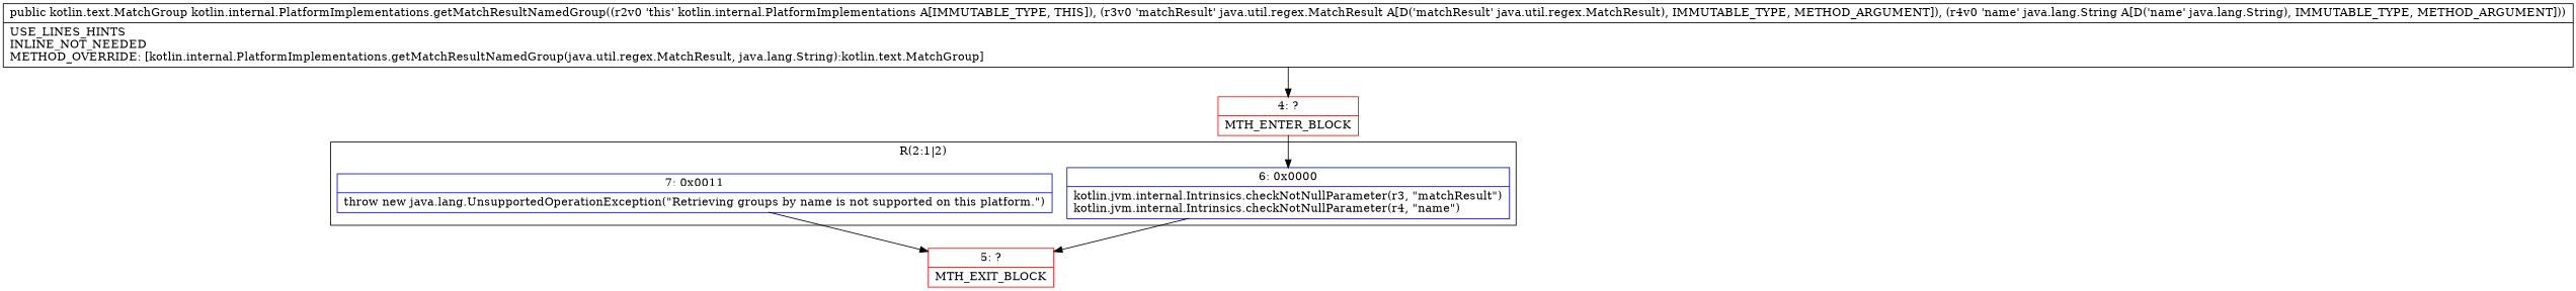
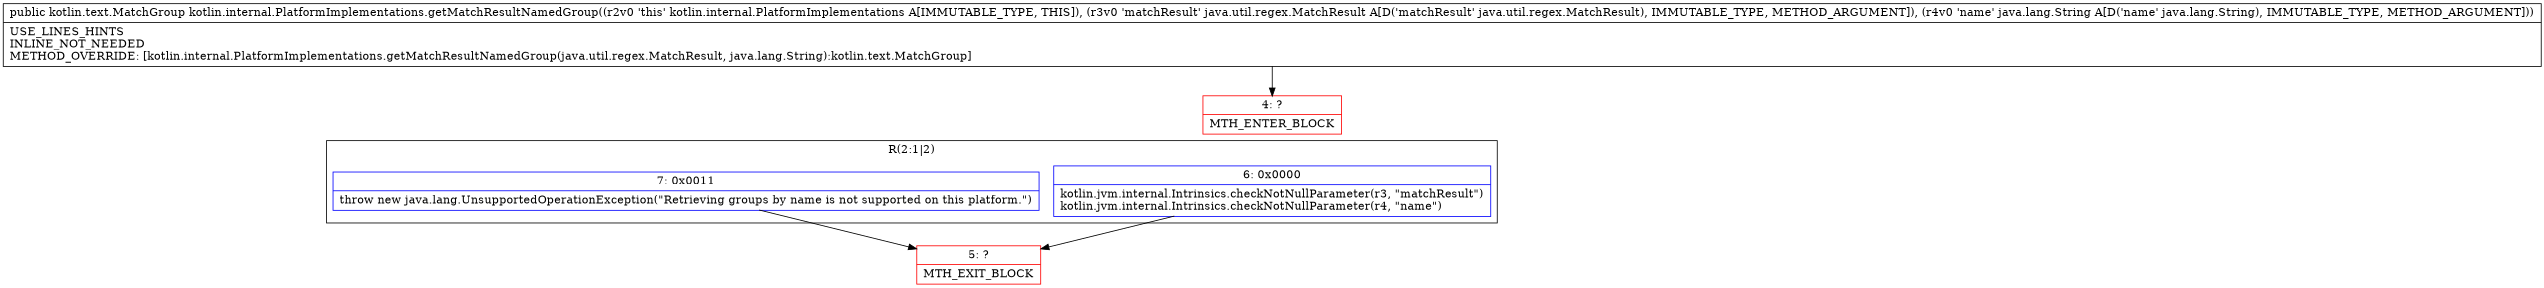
  digraph {
    node [color=blue shape=record]
    n1 [label="{6\:\ 0x0000|kotlin.jvm.internal.Intrinsics.checkNotNullParameter(r3, \"matchResult\")\lkotlin.jvm.internal.Intrinsics.checkNotNullParameter(r4, \"name\")\l}"]
    n2 [label="{7\:\ 0x0011|throw new java.lang.UnsupportedOperationException(\"Retrieving groups by name is not supported on this platform.\")\l}"]
    n3 [color=red label="{5\:\ ?|MTH_EXIT_BLOCK\l}"]
    n4 [color=red label="{4\:\ ?|MTH_ENTER_BLOCK\l}"]
    n5 [label="{public kotlin.text.MatchGroup kotlin.internal.PlatformImplementations.getMatchResultNamedGroup((r2v0 'this' kotlin.internal.PlatformImplementations A[IMMUTABLE_TYPE, THIS]), (r3v0 'matchResult' java.util.regex.MatchResult A[D('matchResult' java.util.regex.MatchResult), IMMUTABLE_TYPE, METHOD_ARGUMENT]), (r4v0 'name' java.lang.String A[D('name' java.lang.String), IMMUTABLE_TYPE, METHOD_ARGUMENT]))  | USE_LINES_HINTS\lINLINE_NOT_NEEDED\lMETHOD_OVERRIDE: [kotlin.internal.PlatformImplementations.getMatchResultNamedGroup(java.util.regex.MatchResult, java.lang.String):kotlin.text.MatchGroup]\l}" color=""]
    subgraph cluster_1 {
      label="R(2:1|2)"
      n1
      n2
    }
    n1 -> n3
    n2 -> n3
-   n4 -> n1
    n5 -> n4
  }
